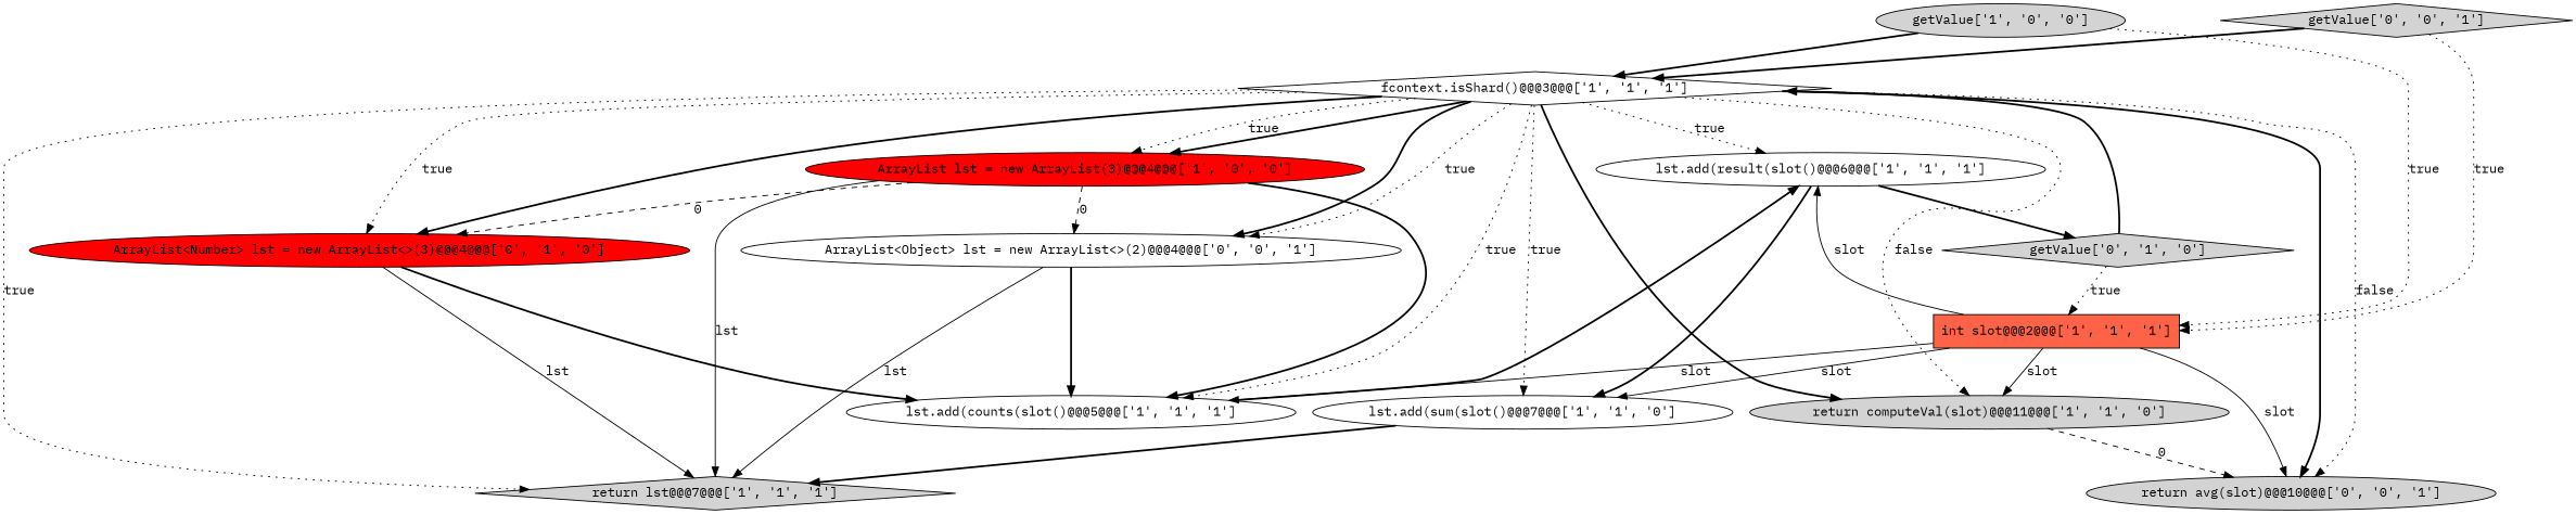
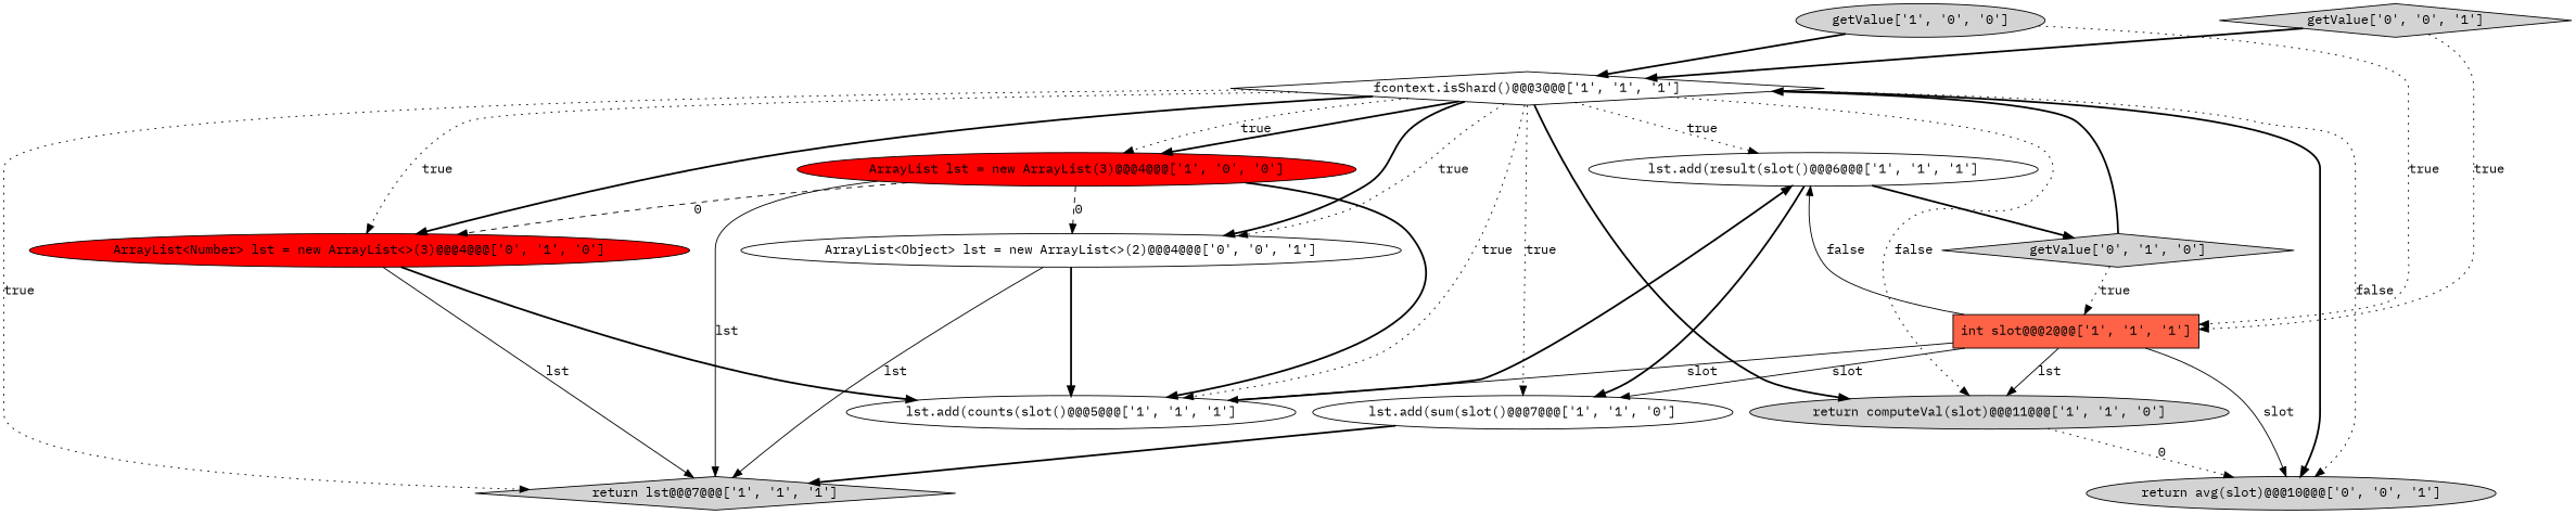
  digraph {
    fontname="IBM Plex Mono"
    node [fillcolor=lightgray fontname="IBM Plex Mono" shape=ellipse style=filled]
    edge [fontname="IBM Plex Mono" style=bold]
    n1 [fillcolor=white label="fcontext.isShard()@@@3@@@['1', '1', '1']" shape=diamond]
    n2 [fillcolor=white label="lst.add(result(slot()@@@6@@@['1', '1', '1']"]
    n3 [label="return avg(slot)@@@10@@@['0', '0', '1']"]
    n4 [fillcolor=red label="ArrayList lst = new ArrayList(3)@@@4@@@['1', '0', '0']"]
    n5 [fillcolor=white label="ArrayList<Object> lst = new ArrayList<>(2)@@@4@@@['0', '0', '1']"]
    n6 [label="return lst@@@7@@@['1', '1', '1']" shape=diamond]
    n7 [fillcolor=red label="ArrayList<Number> lst = new ArrayList<>(3)@@@4@@@['0', '1', '0']"]
    n8 [fillcolor=white label="lst.add(sum(slot()@@@7@@@['1', '1', '0']"]
    n9 [fillcolor=white label="lst.add(counts(slot()@@@5@@@['1', '1', '1']"]
    n10 [label="return computeVal(slot)@@@11@@@['1', '1', '0']"]
    n11 [label="getValue['0', '1', '0']" shape=diamond]
    n12 [fillcolor=tomato label="int slot@@@2@@@['1', '1', '1']" shape=box]
    n13 [label="getValue['1', '0', '0']"]
    n14 [label="getValue['0', '0', '1']" shape=diamond]
    n1 -> n2 [label=true style=dotted]
    n1 -> n3
    n1 -> n3 [label=false style=dotted]
    n1 -> n4
    n1 -> n4 [label=true style=dotted]
    n1 -> n5
    n1 -> n5 [label=true style=dotted]
    n1 -> n6 [label=true style=dotted]
    n1 -> n7 [label=true style=dotted]
    n1 -> n7
    n1 -> n8 [label=true style=dotted]
    n1 -> n9 [label=true style=dotted]
    n1 -> n10
    n1 -> n10 [label=false style=dotted]
    n2 -> n8
    n2 -> n11
    n4 -> n5 [label=0 style=dashed]
    n4 -> n6 [label=lst style=solid]
    n4 -> n7 [label=0 style=dashed]
    n4 -> n9
    n5 -> n6 [label=lst style=solid]
    n5 -> n9
    n7 -> n6 [label=lst style=solid]
    n7 -> n9
    n8 -> n6
    n9 -> n2
-   n10 -> n3 [label=0 style=dashed]
+   n10 -> n3 [label=0 style=dotted]
    n11 -> n1
    n11 -> n12 [label=true style=dotted]
-   n12 -> n2 [label=slot style=solid]
+   n12 -> n2 [label=false style=solid]
    n12 -> n3 [label=slot style=solid]
    n12 -> n8 [label=slot style=solid]
    n12 -> n9 [label=slot style=solid]
-   n12 -> n10 [label=slot style=solid]
+   n12 -> n10 [label=lst style=solid]
    n13 -> n1
    n13 -> n12 [label=true style=dotted]
    n14 -> n1
    n14 -> n12 [label=true style=dotted]
  }
